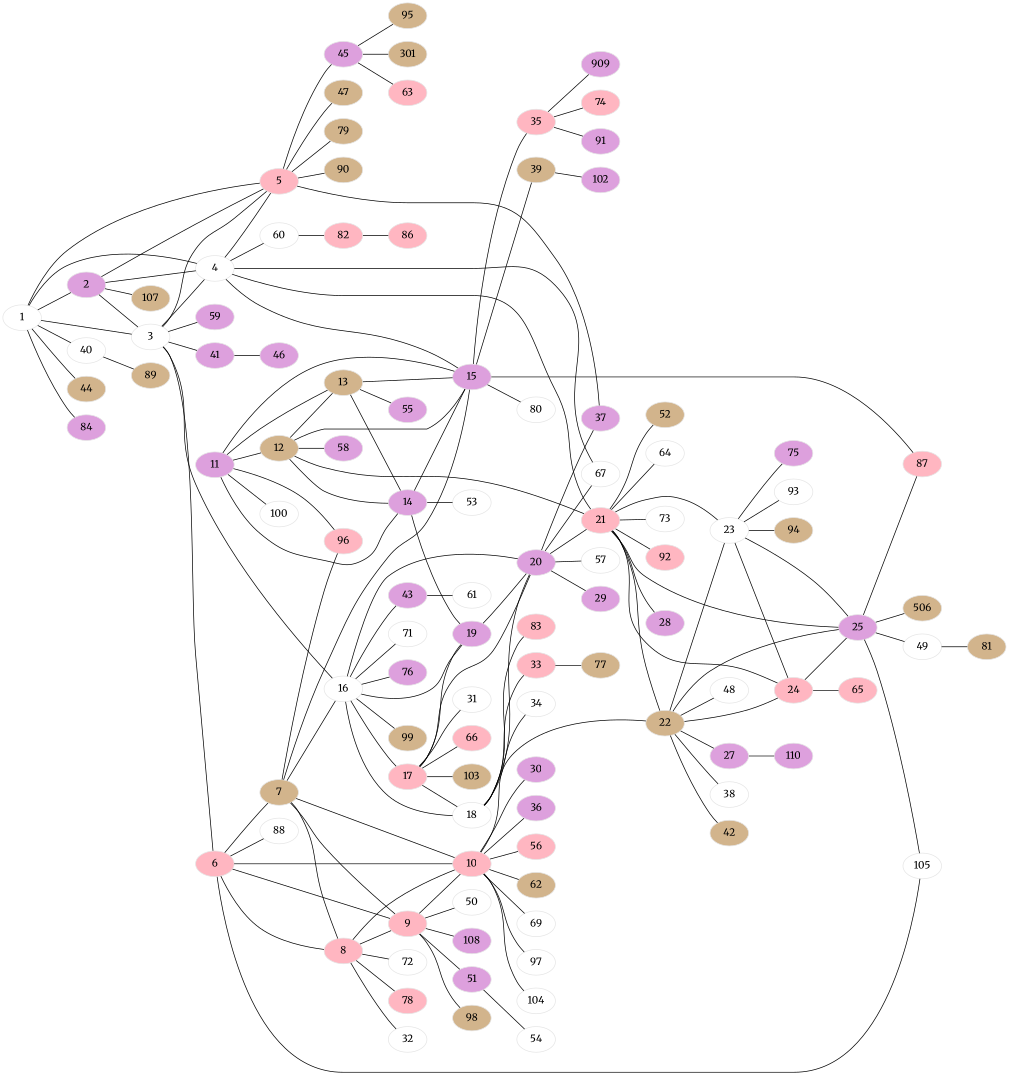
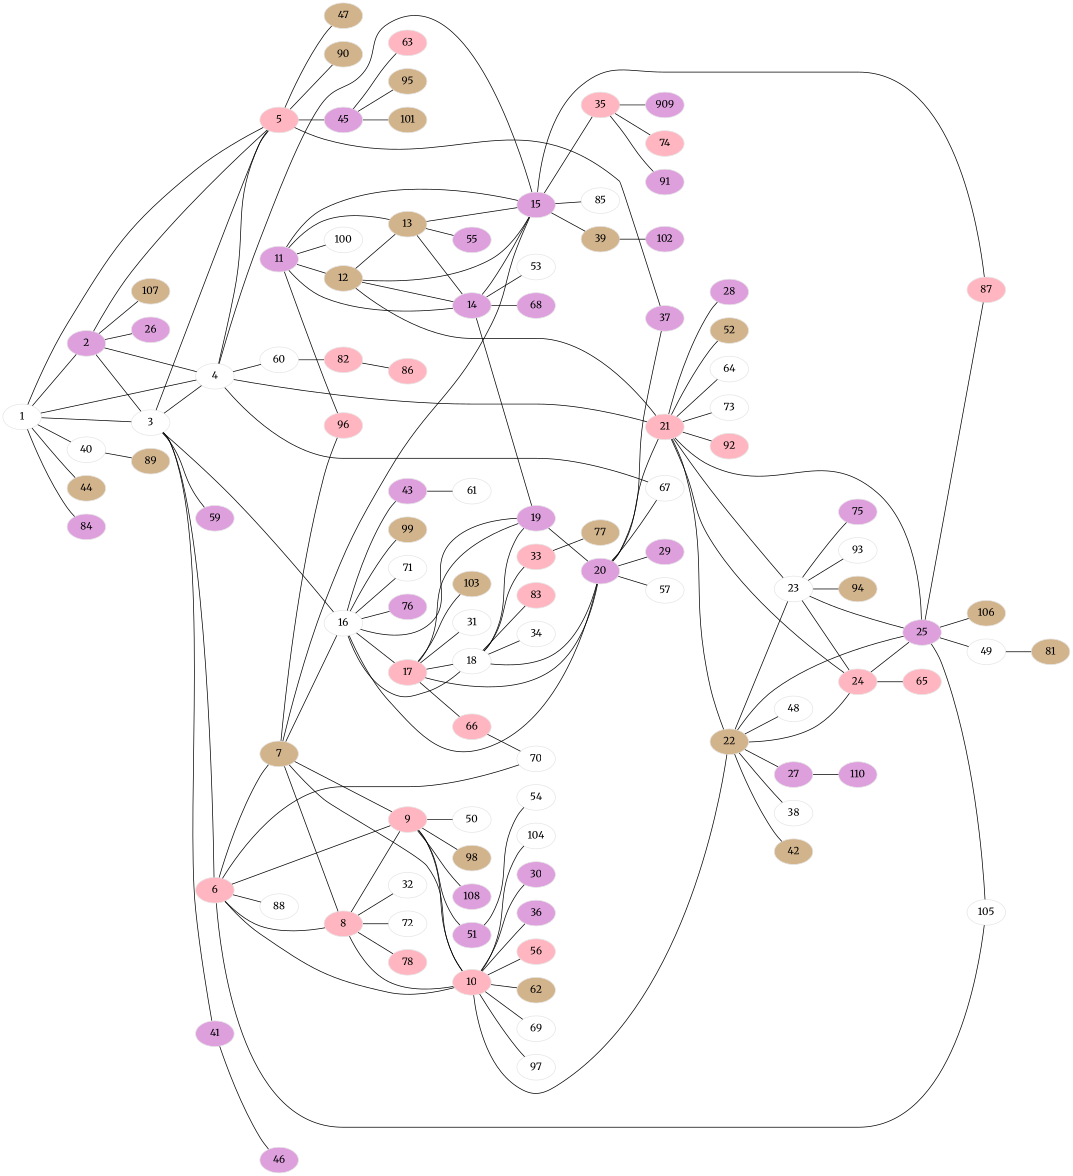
  graph {
    fontname=Merriweather
    rankdir=LR
    node [color=gray90 fillcolor=white fontname=Merriweather style=filled]
    edge [fontname=Merriweather]
    2 [fillcolor=plum]
    1
    3
    4
    5 [fillcolor=lightpink]
    40
    44 [fillcolor=tan]
    84 [fillcolor=plum]
+   26 [fillcolor=plum]
    107 [fillcolor=tan]
    6 [fillcolor=lightpink]
    16
    41 [fillcolor=plum]
    59 [fillcolor=plum]
    15 [fillcolor=plum]
    21 [fillcolor=lightpink]
    60
    67
    37 [fillcolor=plum]
    45 [fillcolor=plum]
    47 [fillcolor=tan]
-   79 [fillcolor=tan]
    90 [fillcolor=tan]
    89 [fillcolor=tan]
    7 [fillcolor=tan]
    8 [fillcolor=lightpink]
    9 [fillcolor=lightpink]
    10 [fillcolor=lightpink]
+   70
    88
    105
    19 [fillcolor=plum]
    17 [fillcolor=lightpink]
    18
    20 [fillcolor=plum]
    43 [fillcolor=plum]
    71
    76 [fillcolor=plum]
    99 [fillcolor=tan]
    46 [fillcolor=plum]
    35 [fillcolor=lightpink]
    39 [fillcolor=tan]
-   85 [label=80]
+   85
    87 [fillcolor=lightpink]
    22 [fillcolor=tan]
    23
    24 [fillcolor=lightpink]
    25 [fillcolor=plum]
    28 [fillcolor=plum]
    52 [fillcolor=tan]
    64
    73
    92 [fillcolor=lightpink]
    82 [fillcolor=lightpink]
    63 [fillcolor=lightpink]
    95 [fillcolor=tan]
-   101 [fillcolor=tan label=301]
+   101 [fillcolor=tan]
    96 [fillcolor=lightpink]
    32
    72
    78 [fillcolor=lightpink]
    50
    51 [fillcolor=plum]
    98 [fillcolor=tan]
    108 [fillcolor=plum]
    30 [fillcolor=plum]
    36 [fillcolor=plum]
    56 [fillcolor=lightpink]
    62 [fillcolor=tan]
    69
    97
    104
    54
    27 [fillcolor=plum]
    38
    42 [fillcolor=tan]
    48
    11 [fillcolor=plum]
    12 [fillcolor=tan]
    13 [fillcolor=tan]
    14 [fillcolor=plum]
    100
-   58 [fillcolor=plum]
    55 [fillcolor=plum]
    53
+   68 [fillcolor=plum]
    74 [fillcolor=lightpink]
    91 [fillcolor=plum]
    n89 [fillcolor=plum label=909]
    102 [fillcolor=plum]
    31
    66 [fillcolor=lightpink]
    103 [fillcolor=tan]
    33 [fillcolor=lightpink]
    34
    83 [fillcolor=lightpink]
    29 [fillcolor=plum]
    57
    61
    77 [fillcolor=tan]
    75 [fillcolor=plum]
    93
    94 [fillcolor=tan]
    65 [fillcolor=lightpink]
    49
-   106 [fillcolor=tan label=506]
+   106 [fillcolor=tan]
    110 [fillcolor=plum]
    81 [fillcolor=tan]
    86 [fillcolor=lightpink]
    2 -- 3
    2 -- 4
    2 -- 5
+   2 -- 26
    2 -- 107
    1 -- 2
    1 -- 3
    1 -- 4
    1 -- 5
    1 -- 40
    1 -- 44
    1 -- 84
    3 -- 4
    3 -- 5
    3 -- 6
    3 -- 16
    3 -- 41
    3 -- 59
    4 -- 5
    4 -- 15
    4 -- 21
    4 -- 60
    4 -- 67
    5 -- 37
    5 -- 45
    5 -- 47
-   5 -- 79
    5 -- 90
    40 -- 89
    6 -- 7
    6 -- 8
    6 -- 9
    6 -- 10
+   6 -- 70
    6 -- 88
    6 -- 105
    16 -- 19
    16 -- 17
    16 -- 18
    16 -- 20
    16 -- 43
    16 -- 71
    16 -- 76
    16 -- 99
    41 -- 46
    15 -- 35
    15 -- 39
    15 -- 85
    15 -- 87
    21 -- 22
    21 -- 23
    21 -- 24
    21 -- 25
    21 -- 28
    21 -- 52
    21 -- 64
    21 -- 73
    21 -- 92
    60 -- 82
    45 -- 63
    45 -- 95
    45 -- 101
    7 -- 16
    7 -- 15
    7 -- 8
    7 -- 9
    7 -- 10
    7 -- 96
    8 -- 9
    8 -- 10
    8 -- 32
    8 -- 72
    8 -- 78
    9 -- 10
    9 -- 50
    9 -- 51
    9 -- 98
    9 -- 108
    10 -- 22
    10 -- 30
    10 -- 36
    10 -- 56
    10 -- 62
    10 -- 69
    10 -- 97
    10 -- 104
    19 -- 20
    17 -- 19
    17 -- 18
    17 -- 20
    17 -- 31
    17 -- 66
    17 -- 103
+   18 -- 19
    18 -- 20
    18 -- 33
    18 -- 34
    18 -- 83
    20 -- 21
    20 -- 67
    20 -- 37
    20 -- 29
    20 -- 57
    43 -- 61
    35 -- 74
    35 -- 91
    35 -- n89
    39 -- 102
    22 -- 23
    22 -- 24
    22 -- 25
    22 -- 27
    22 -- 38
    22 -- 42
    22 -- 48
    23 -- 24
    23 -- 25
    23 -- 75
    23 -- 93
    23 -- 94
    24 -- 25
    24 -- 65
    25 -- 105
    25 -- 87
    25 -- 49
    25 -- 106
    82 -- 86
    51 -- 54
    27 -- 110
    11 -- 15
    11 -- 96
    11 -- 12
    11 -- 13
    11 -- 14
    11 -- 100
    12 -- 15
    12 -- 21
    12 -- 13
    12 -- 14
-   12 -- 58
    13 -- 15
    13 -- 14
    13 -- 55
    14 -- 15
    14 -- 19
    14 -- 53
+   14 -- 68
+   66 -- 70
    33 -- 77
    49 -- 81
  }
